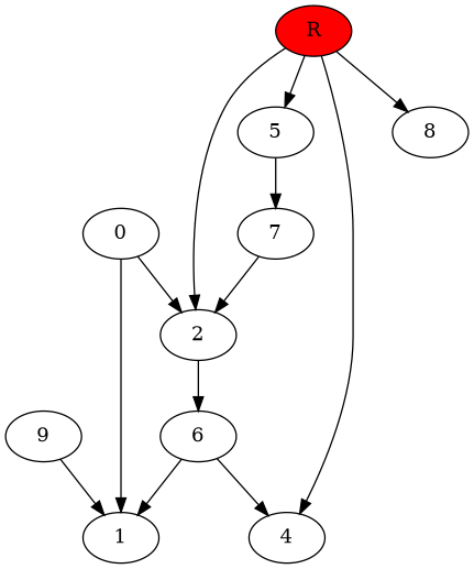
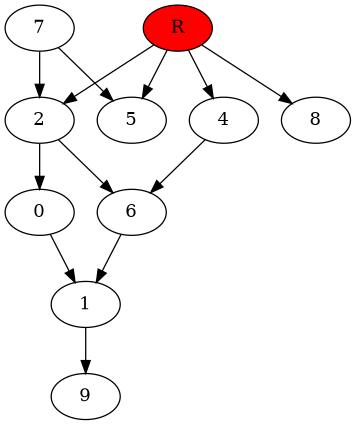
  digraph {
    1
    9
    7
    2
    5
    n6 [label=0]
    6
    4
    R [fillcolor="#ff0000" style=filled]
    8
-   9 -> 1
+   1 -> 9
    7 -> 2
-   5 -> 7
-   n6 -> 2
+   7 -> 5
+   2 -> n6
    2 -> 6
    n6 -> 1
    6 -> 1
-   6 -> 4
+   4 -> 6
    R -> 2
    R -> 5
    R -> 4
    R -> 8
  }
